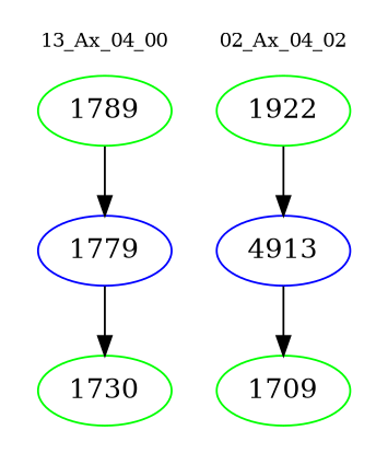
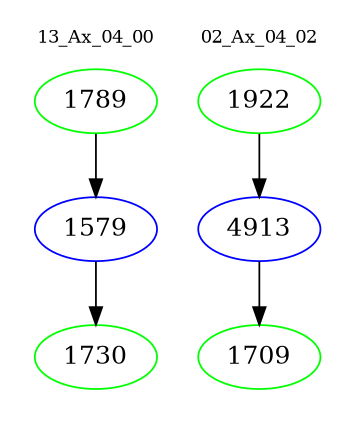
  digraph {
    node [color=green]
    edge [color=black]
    n1 [label=1789]
-   n2 [color=blue label=1779]
+   n2 [color=blue label=1579]
    n3 [label=1730]
    n4 [label=1922]
    n5 [color=blue label=4913]
    n6 [label=1709]
    subgraph cluster_1 {
      color=white
      fontsize=10
      label="13_Ax_04_00"
      n1
      n2
      n3
    }
    subgraph cluster_2 {
      color=white
      fontsize=10
      label="02_Ax_04_02"
      n4
      n5
      n6
    }
    n1 -> n2
    n2 -> n3
    n4 -> n5
    n5 -> n6
  }
